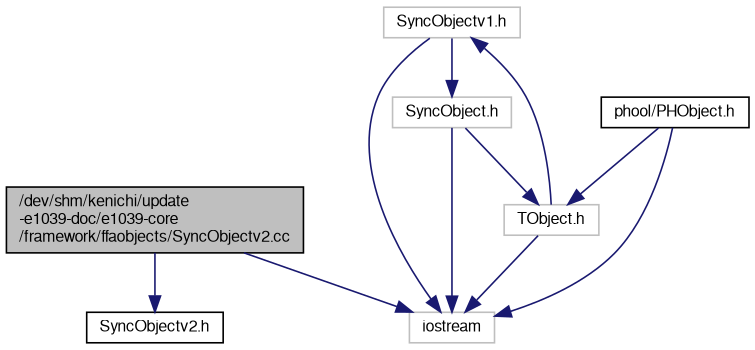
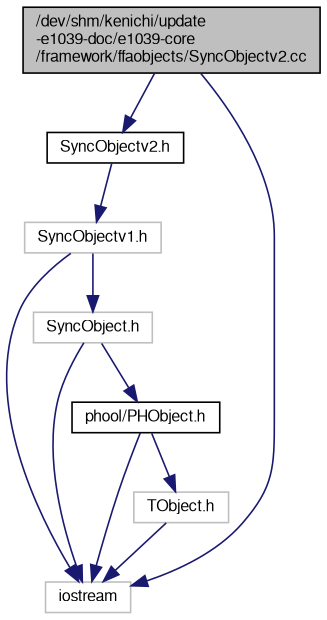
  digraph {
    node [color=grey75 fontname=FreeSans fontsize=10 shape=record]
    edge [color=midnightblue fontname=FreeSans fontsize=10 labelfontname=FreeSans labelfontsize=10 style=solid]
    n1 [color=black fillcolor=grey75 fontcolor=black height=0.2 label="/dev/shm/kenichi/update\l-e1039-doc/e1039-core\l/framework/ffaobjects/SyncObjectv2.cc" style=filled width=0.4]
    n2 [color=black height=0.2 label="SyncObjectv2.h" width=0.4]
    n3 [height=0.2 label=iostream width=0.4]
    n4 [height=0.2 label="SyncObjectv1.h" width=0.4]
    n5 [height=0.2 label="SyncObject.h" width=0.4]
    n6 [color=black height=0.2 label="phool/PHObject.h" width=0.4]
    n7 [height=0.2 label="TObject.h" width=0.4]
    n1 -> n2
    n1 -> n3
-   n7 -> n4
+   n2 -> n4
    n4 -> n3
    n4 -> n5
    n5 -> n3
-   n5 -> n7
+   n5 -> n6
    n6 -> n3
    n6 -> n7
    n7 -> n3
  }
